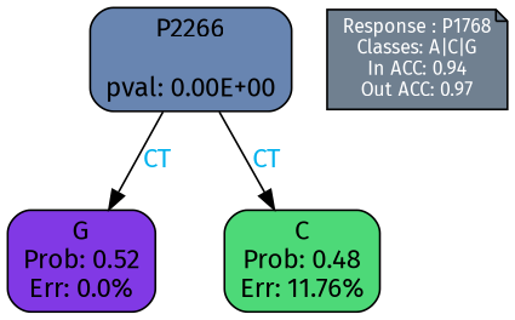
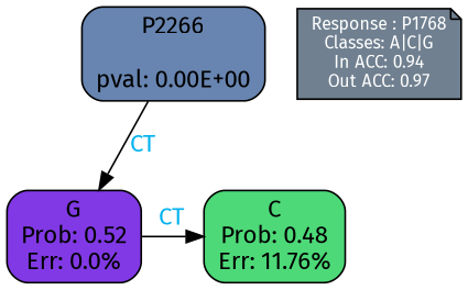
  digraph {
    fontname="Fira Sans"
    ranksep=equally
    splines=polylines
    node [color=black fontname="Fira Sans" shape=box style="filled, rounded"]
    edge [fontcolor=deepskyblue2 fontname="Fira Sans"]
    n1 [fillcolor="#8139e5" label="G\nProb: 0.52\nErr: 0.0%"]
    n2 [fillcolor="#4dd978" label="C\nProb: 0.48\nErr: 11.76%"]
    n3 [align=left fillcolor=slategray fontcolor=white fontsize=10 label="Response : P1768\nClasses: A|C|G\nIn ACC: 0.94\nOut ACC: 0.97\n" shape=note style=filled]
    n4 [fillcolor="#6885b1" label="P2266\n\npval: 0.00E+00"]
    subgraph sub_1 {
      rank=same
      n1
      n2
    }
    subgraph sub_2 {
      rank=same
      n3
      n4
    }
    n4 -> n1 [label=CT]
-   n4 -> n2 [label=CT]
+   n1 -> n2 [label=CT]
  }
